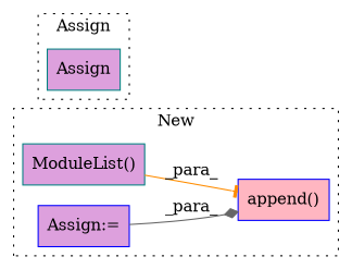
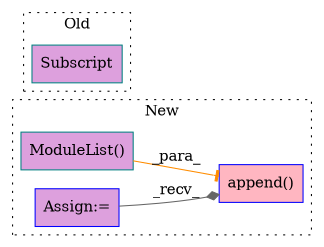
  digraph {
    rankdir=LR
    node [a=75 color=teal fillcolor=plum shape=box style=filled]
    n1 [l=15 label="ModuleList()" s=1662]
    n2 [a=68 color=blue l=3 label="Assign:=" s=1659]
    n3 [color=blue fillcolor=lightpink l="32,10" label="append()" s="2436,2636"]
-   n4 [a=63 l="21,0" label=Assign s="1798,0"]
+   n4 [a=63 l="21,0" label=Subscript s="1798,0"]
    subgraph cluster_1 {
      label=New
      style=dotted
      n1
      n2
      n3
    }
    subgraph cluster_2 {
-     label=Assign
+     label=Old
      style=dotted
      n4
    }
    n1 -> n3 [arrowhead=tee color=darkorange label=_para_]
-   n2 -> n3 [arrowhead=diamond color=gray40 label=_para_]
+   n2 -> n3 [arrowhead=diamond color=gray40 label=_recv_]
  }
